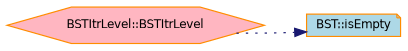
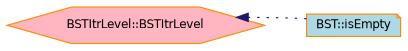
  digraph {
    rankdir=LR
    node [color=darkorange fontname=Helvetica fontsize=10 style=filled]
    n1 [fillcolor=lightpink fontcolor=black height=0.2 label="BSTItrLevel::BSTItrLevel" shape=hexagon width=0.4]
    n2 [fillcolor=lightblue height=0.2 label="BST::isEmpty" shape=note width=0.4]
-   n1 -> n2 [color=midnightblue fontname=Helvetica fontsize=10 labelfontname=Helvetica labelfontsize=10 style=dotted]
+   n2 -> n1 [color=midnightblue fontname=Helvetica fontsize=10 labelfontname=Helvetica labelfontsize=10 style=dotted]
  }
